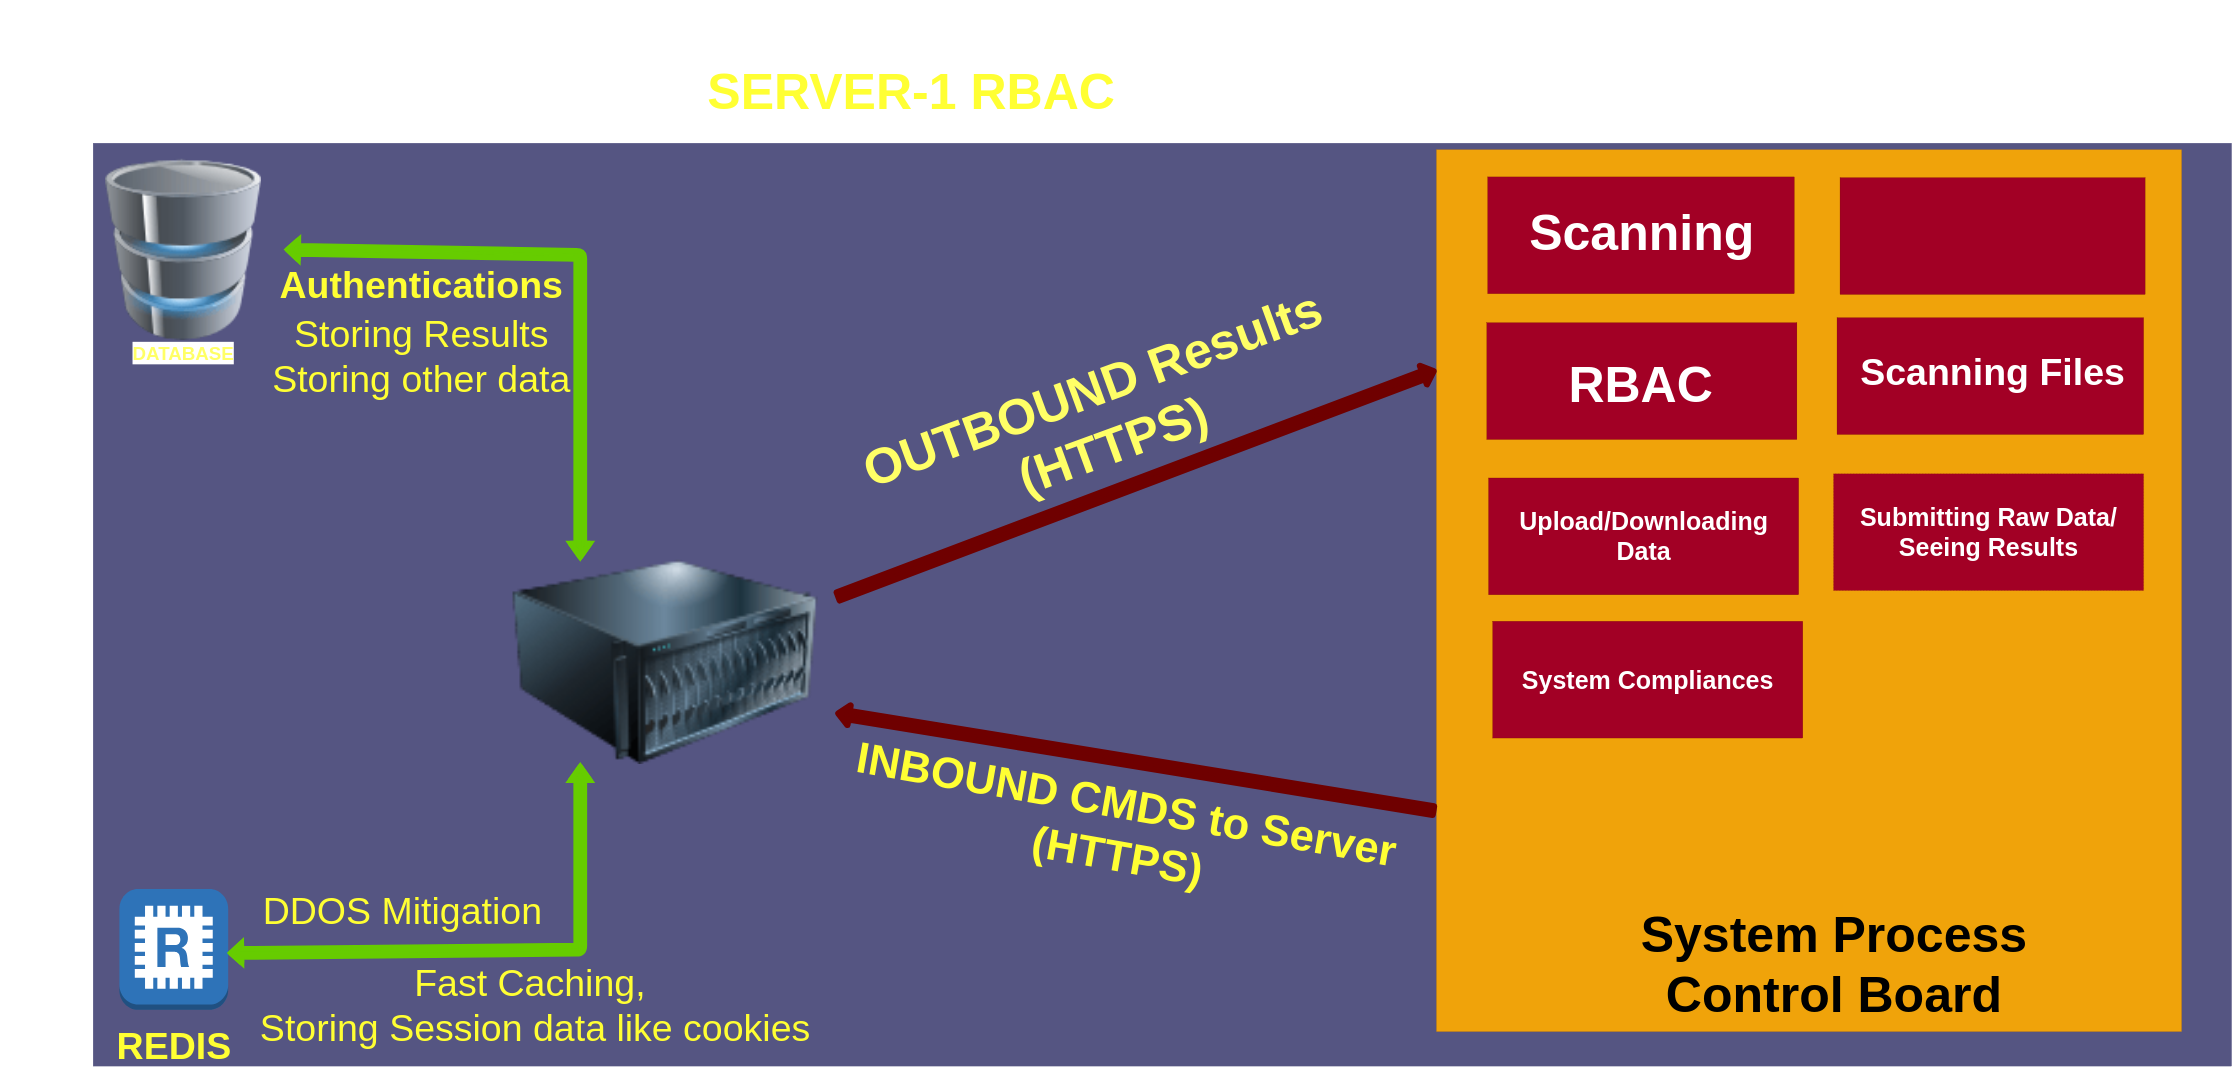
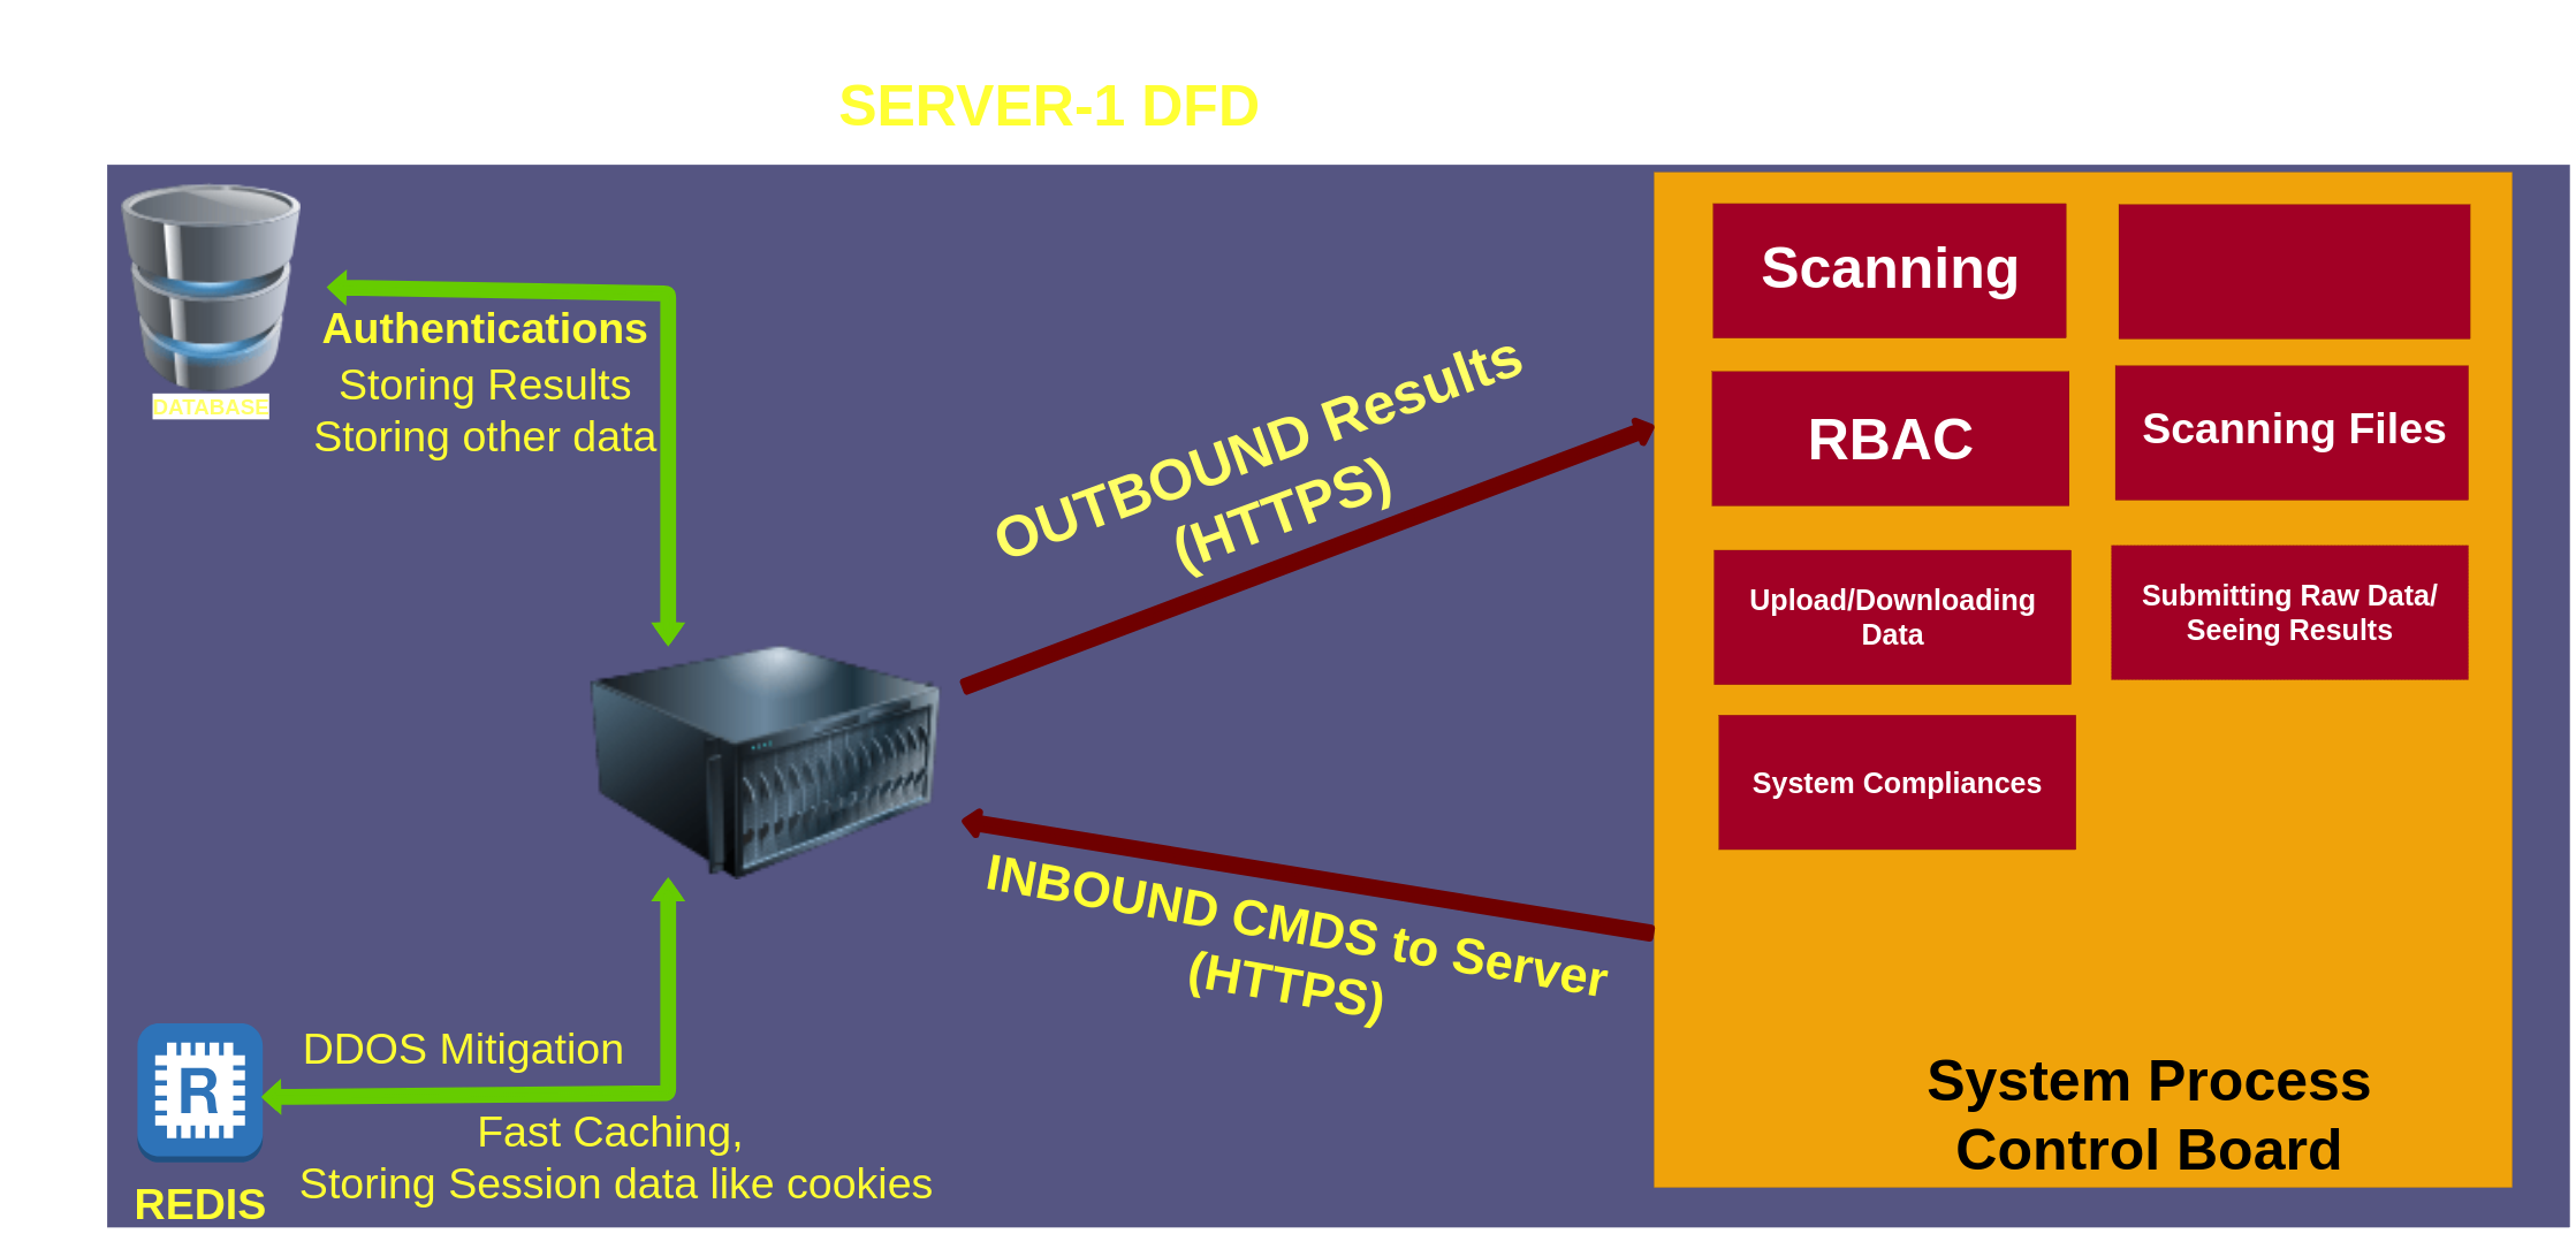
  <mxCell id="0" />
  <mxCell id="1" parent="0" />
  <mxCell id="2" value="" style="rounded=0;whiteSpace=wrap;html=1;strokeColor=#555582;fontSize=75;fontColor=#FFFF66;fillColor=#555582;movable=1;resizable=1;rotatable=1;deletable=1;editable=1;connectable=1;" parent="1" vertex="1"><mxGeometry x="372" y="572" width="8552" height="3691" as="geometry" /></mxCell>
- <mxCell id="3" value="&lt;b&gt;&lt;font style=&quot;font-size: 200px;&quot;&gt;SERVER-1 RBAC&lt;/font&gt;&lt;/b&gt;" style="text;html=1;strokeColor=none;fillColor=none;align=center;verticalAlign=middle;whiteSpace=wrap;rounded=0;fontSize=100;fontColor=#FFFF33;" parent="1" vertex="1"><mxGeometry x="2678" y="20" width="1931" height="690" as="geometry" /></mxCell>
+ <mxCell id="3" value="&lt;b&gt;&lt;font style=&quot;font-size: 200px;&quot;&gt;SERVER-1 DFD&lt;/font&gt;&lt;/b&gt;" style="text;html=1;strokeColor=none;fillColor=none;align=center;verticalAlign=middle;whiteSpace=wrap;rounded=0;fontSize=100;fontColor=#FFFF33;" parent="1" vertex="1"><mxGeometry x="2678" y="20" width="1931" height="690" as="geometry" /></mxCell>
  <mxCell id="4" value="&lt;b&gt;&lt;font color=&quot;#ffff66&quot; style=&quot;font-size: 75px;&quot;&gt;DATABASE&lt;/font&gt;&lt;/b&gt;" style="image;html=1;image=img/lib/clip_art/computers/Database_128x128.png;fontSize=40;" parent="1" vertex="1"><mxGeometry x="325" y="635" width="814" height="725" as="geometry" /></mxCell>
  <mxCell id="5" value="&lt;font style=&quot;font-size: 150px;&quot;&gt;&lt;b&gt;REDIS&lt;/b&gt;&lt;/font&gt;" style="outlineConnect=0;dashed=0;verticalLabelPosition=bottom;verticalAlign=top;align=center;html=1;shape=mxgraph.aws3.redis;fillColor=#2E73B8;gradientColor=none;strokeColor=#330000;fontSize=200;fontColor=#FFFF33;" parent="1" vertex="1"><mxGeometry x="477" y="3555" width="435" height="483" as="geometry" /></mxCell>
  <mxCell id="6" value="" style="image;html=1;image=img/lib/clip_art/computers/Server_128x128.png;strokeColor=#330000;fontSize=150;fontColor=#FFFF33;fillColor=#FF8000;" parent="1" vertex="1"><mxGeometry x="1980" y="2238" width="1360" height="817" as="geometry" /></mxCell>
  <mxCell id="7" value="" style="shape=flexArrow;endArrow=classic;startArrow=classic;html=1;strokeColor=#66CC00;strokeWidth=23;fontSize=150;fontColor=#FFFF33;endSize=10;fillColor=#66CC00;exitX=1;exitY=0.53;exitDx=0;exitDy=0;exitPerimeter=0;entryX=0.25;entryY=1;entryDx=0;entryDy=0;" parent="1" source="5" target="6" edge="1"><mxGeometry width="100" height="100" relative="1" as="geometry"><mxPoint x="1119" y="3058" as="sourcePoint" /><mxPoint x="2660" y="2699" as="targetPoint" /><Array as="points"><mxPoint x="2320" y="3797" /></Array></mxGeometry></mxCell>
  <mxCell id="8" value="" style="shape=flexArrow;endArrow=classic;startArrow=classic;html=1;strokeColor=#66CC00;strokeWidth=23;fontSize=150;fontColor=#FFFF33;endSize=10;fillColor=#66CC00;exitX=1;exitY=0.5;exitDx=0;exitDy=0;entryX=0.25;entryY=0;entryDx=0;entryDy=0;" parent="1" source="4" target="6" edge="1"><mxGeometry width="100" height="100" relative="1" as="geometry"><mxPoint x="2897" y="2814" as="sourcePoint" /><mxPoint x="2997" y="2714" as="targetPoint" /><Array as="points"><mxPoint x="2320" y="1019" /></Array></mxGeometry></mxCell>
  <mxCell id="9" value="Fast Caching,&lt;br&gt;&amp;nbsp;Storing Session data like cookies" style="text;html=1;strokeColor=none;fillColor=none;align=center;verticalAlign=middle;whiteSpace=wrap;rounded=0;fontSize=150;fontColor=#FFFF33;rotation=0;" parent="1" vertex="1"><mxGeometry x="530" y="3863" width="3178" height="315" as="geometry" /></mxCell>
  <mxCell id="10" value="&lt;b&gt;&lt;font style=&quot;font-size: 100px;&quot;&gt;&lt;br&gt;&lt;/font&gt;&lt;/b&gt;" style="rounded=0;whiteSpace=wrap;html=1;strokeColor=#BD7000;fillColor=#f0a30a;fontColor=#000000;" vertex="1" parent="1"><mxGeometry x="5744" y="598" width="2980" height="3527" as="geometry" /></mxCell>
  <mxCell id="11" value="" style="rounded=0;whiteSpace=wrap;html=1;strokeColor=#6F0000;fillColor=#a20025;fontColor=#ffffff;" parent="1" vertex="1"><mxGeometry x="7358" y="710" width="1220" height="467" as="geometry" /></mxCell>
  <mxCell id="12" value="" style="rounded=0;whiteSpace=wrap;html=1;strokeColor=#6F0000;fillColor=#a20025;fontColor=#ffffff;" parent="1" vertex="1"><mxGeometry x="5945.5" y="1290" width="1240" height="467" as="geometry" /></mxCell>
  <mxCell id="13" value="&lt;h1&gt;&lt;font color=&quot;#ffff33&quot; style=&quot;font-size: 150px;&quot;&gt;Authentications&lt;/font&gt;&lt;/h1&gt;&lt;div&gt;&lt;font color=&quot;#ffff33&quot; style=&quot;font-size: 150px;&quot;&gt;Storing Results&lt;/font&gt;&lt;/div&gt;&lt;div&gt;&lt;font color=&quot;#ffff33&quot; style=&quot;font-size: 150px;&quot;&gt;Storing other data&lt;/font&gt;&lt;/div&gt;" style="text;html=1;strokeColor=none;fillColor=none;align=center;verticalAlign=middle;whiteSpace=wrap;rounded=0;" parent="1" vertex="1"><mxGeometry x="1031" y="1148" width="1307" height="344" as="geometry" /></mxCell>
- <mxCell id="14" value="&lt;h1&gt;&lt;span style=&quot;font-size: 200px;&quot;&gt;&lt;font color=&quot;#ffffff&quot;&gt;RBAC&lt;/font&gt;&lt;/span&gt;&lt;/h1&gt;" style="text;html=1;strokeColor=none;fillColor=none;align=center;verticalAlign=middle;whiteSpace=wrap;rounded=0;" parent="1" vertex="1"><mxGeometry x="5960.5" y="1360" width="1200" height="357" as="geometry" /></mxCell>
+ <mxCell id="14" value="&lt;h1&gt;&lt;span style=&quot;font-size: 200px;&quot;&gt;&lt;font color=&quot;#ffffff&quot;&gt;RBAC&lt;/font&gt;&lt;/span&gt;&lt;/h1&gt;" style="text;html=1;strokeColor=none;fillColor=none;align=center;verticalAlign=middle;whiteSpace=wrap;rounded=0;" parent="1" vertex="1"><mxGeometry x="5965.5" y="1345" width="1200" height="357" as="geometry" /></mxCell>
  <mxCell id="15" value="&lt;b&gt;&lt;font style=&quot;font-size: 100px;&quot;&gt;Submitting Raw Data/&lt;br&gt;Seeing Results&lt;br&gt;&lt;/font&gt;&lt;/b&gt;" style="rounded=0;whiteSpace=wrap;html=1;strokeColor=#6F0000;fillColor=#a20025;fontColor=#ffffff;dashed=1;" parent="1" vertex="1"><mxGeometry x="7332" y="1894" width="1240" height="467" as="geometry" /></mxCell>
  <mxCell id="16" value="&lt;b&gt;&lt;font style=&quot;font-size: 100px;&quot;&gt;System Compliances&lt;br&gt;&lt;/font&gt;&lt;/b&gt;" style="rounded=0;whiteSpace=wrap;html=1;strokeColor=#6F0000;fillColor=#a20025;fontColor=#ffffff;" parent="1" vertex="1"><mxGeometry x="5969" y="2484" width="1240" height="467" as="geometry" /></mxCell>
  <mxCell id="17" value="&lt;b&gt;&lt;font style=&quot;font-size: 100px;&quot;&gt;Upload/Downloading Data&lt;br&gt;&lt;/font&gt;&lt;/b&gt;" style="rounded=0;whiteSpace=wrap;html=1;strokeColor=#6F0000;fillColor=#a20025;fontColor=#ffffff;" parent="1" vertex="1"><mxGeometry x="5952.5" y="1911" width="1240" height="467" as="geometry" /></mxCell>
  <mxCell id="18" value="" style="rounded=0;whiteSpace=wrap;html=1;strokeColor=#6F0000;fillColor=#a20025;fontColor=#ffffff;" parent="1" vertex="1"><mxGeometry x="5949" y="707" width="1226" height="467" as="geometry" /></mxCell>
  <mxCell id="19" value="&lt;h1&gt;&lt;b&gt;&lt;font color=&quot;#ffffff&quot; style=&quot;font-size: 200px;&quot;&gt;Scanning&lt;/font&gt;&lt;/b&gt;&lt;/h1&gt;" style="text;html=1;strokeColor=none;fillColor=none;align=center;verticalAlign=middle;whiteSpace=wrap;rounded=0;" vertex="1" parent="1"><mxGeometry x="5942" y="750" width="1247" height="357" as="geometry" /></mxCell>
- <mxCell id="20" value="&lt;font color=&quot;#000000&quot; size=&quot;1&quot; style=&quot;&quot;&gt;&lt;b style=&quot;font-size: 200px;&quot;&gt;System Process Control Board&lt;/b&gt;&lt;/font&gt;" style="text;html=1;align=center;verticalAlign=middle;whiteSpace=wrap;rounded=0;" vertex="1" parent="1"><mxGeometry x="6364" y="3605" width="1940" height="503" as="geometry" /></mxCell>
+ <mxCell id="20" value="&lt;font color=&quot;#000000&quot; size=&quot;1&quot; style=&quot;&quot;&gt;&lt;b style=&quot;font-size: 200px;&quot;&gt;System Process Control Board&lt;/b&gt;&lt;/font&gt;" style="text;html=1;align=center;verticalAlign=middle;whiteSpace=wrap;rounded=0;" vertex="1" parent="1"><mxGeometry x="6494" y="3620" width="1940" height="503" as="geometry" /></mxCell>
  <mxCell id="21" value="&lt;span style=&quot;font-size: 175px;&quot;&gt;&lt;b&gt;&lt;font color=&quot;#ffff33&quot;&gt;INBOUND CMDS to Server&lt;br&gt;(HTTPS)&lt;/font&gt;&lt;br&gt;&lt;/b&gt;&lt;/span&gt;" style="text;html=1;strokeColor=none;fillColor=none;align=center;verticalAlign=middle;whiteSpace=wrap;rounded=0;rotation=10;" vertex="1" parent="1"><mxGeometry x="3227.54" y="3067.37" width="2518" height="503" as="geometry" /></mxCell>
  <mxCell id="22" value="" style="shape=flexArrow;endArrow=classic;html=1;strokeColor=#6F0000;strokeWidth=25;fontSize=200;entryX=0;entryY=0.25;entryDx=0;entryDy=0;fillColor=#6f0000;" edge="1" parent="1" source="6" target="10"><mxGeometry width="50" height="50" relative="1" as="geometry"><mxPoint x="5862" y="2297" as="sourcePoint" /><mxPoint x="5912" y="2247" as="targetPoint" /></mxGeometry></mxCell>
  <mxCell id="23" value="" style="shape=flexArrow;endArrow=classic;html=1;strokeColor=#6F0000;strokeWidth=25;fontSize=200;exitX=0;exitY=0.75;exitDx=0;exitDy=0;entryX=1;entryY=0.75;entryDx=0;entryDy=0;fillColor=#6f0000;" edge="1" parent="1" source="10" target="6"><mxGeometry width="50" height="50" relative="1" as="geometry"><mxPoint x="3037" y="3503.75" as="sourcePoint" /><mxPoint x="5461" y="2370" as="targetPoint" /></mxGeometry></mxCell>
  <mxCell id="24" value="&lt;span style=&quot;font-size: 200px;&quot;&gt;&lt;b&gt;&lt;font color=&quot;#ffff66&quot;&gt;OUTBOUND Results&lt;br&gt;(HTTPS)&lt;/font&gt;&lt;br&gt;&lt;/b&gt;&lt;/span&gt;" style="text;html=1;strokeColor=none;fillColor=none;align=center;verticalAlign=middle;whiteSpace=wrap;rounded=0;rotation=-20;" vertex="1" parent="1"><mxGeometry x="3049" y="1416" width="2721" height="503" as="geometry" /></mxCell>
  <mxCell id="25" value="" style="rounded=0;whiteSpace=wrap;html=1;strokeColor=#6F0000;fillColor=#a20025;fontColor=#ffffff;" vertex="1" parent="1"><mxGeometry x="7346" y="1270" width="1226" height="467" as="geometry" /></mxCell>
  <mxCell id="26" value="&lt;h1&gt;&lt;b&gt;&lt;font color=&quot;#ffffff&quot; style=&quot;font-size: 150px;&quot;&gt;Scanning Files&lt;/font&gt;&lt;/b&gt;&lt;/h1&gt;" style="text;html=1;strokeColor=none;fillColor=none;align=center;verticalAlign=middle;whiteSpace=wrap;rounded=0;" vertex="1" parent="1"><mxGeometry x="7344.5" y="1307" width="1247" height="357" as="geometry" /></mxCell>
  <mxCell id="27" value="&lt;h1&gt;&lt;br&gt;&lt;/h1&gt;" style="text;html=1;strokeColor=none;fillColor=none;align=center;verticalAlign=middle;whiteSpace=wrap;rounded=0;" vertex="1" parent="1"><mxGeometry x="7328.5" y="2530" width="1247" height="357" as="geometry" /></mxCell>
  <mxCell id="28" value="DDOS Mitigation" style="text;html=1;strokeColor=none;fillColor=none;align=center;verticalAlign=middle;whiteSpace=wrap;rounded=0;fontSize=150;fontColor=#FFFF33;rotation=0;" vertex="1" parent="1"><mxGeometry x="20" y="3486" width="3178" height="315" as="geometry" /></mxCell>
